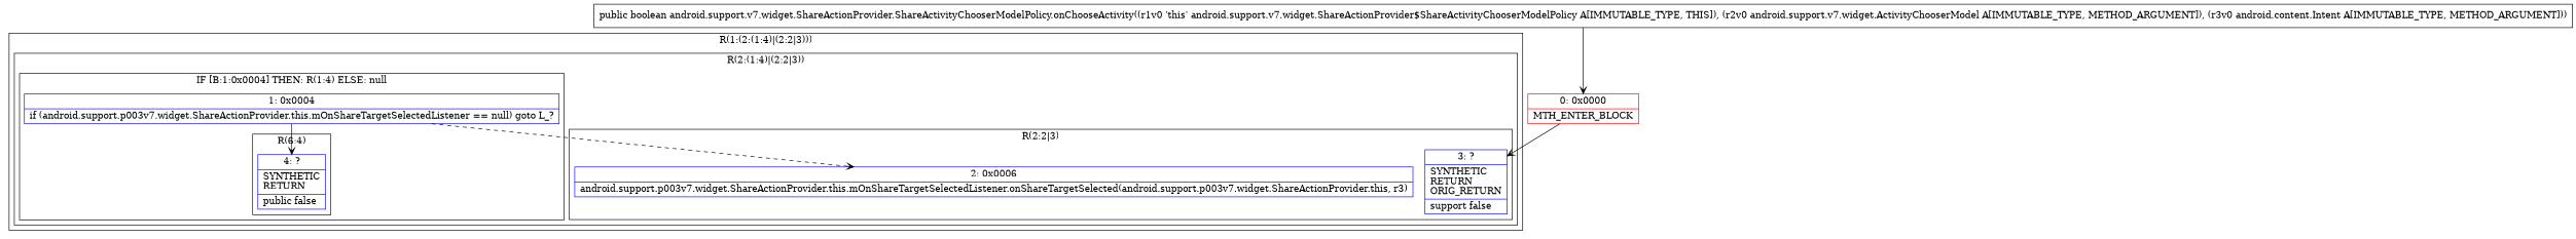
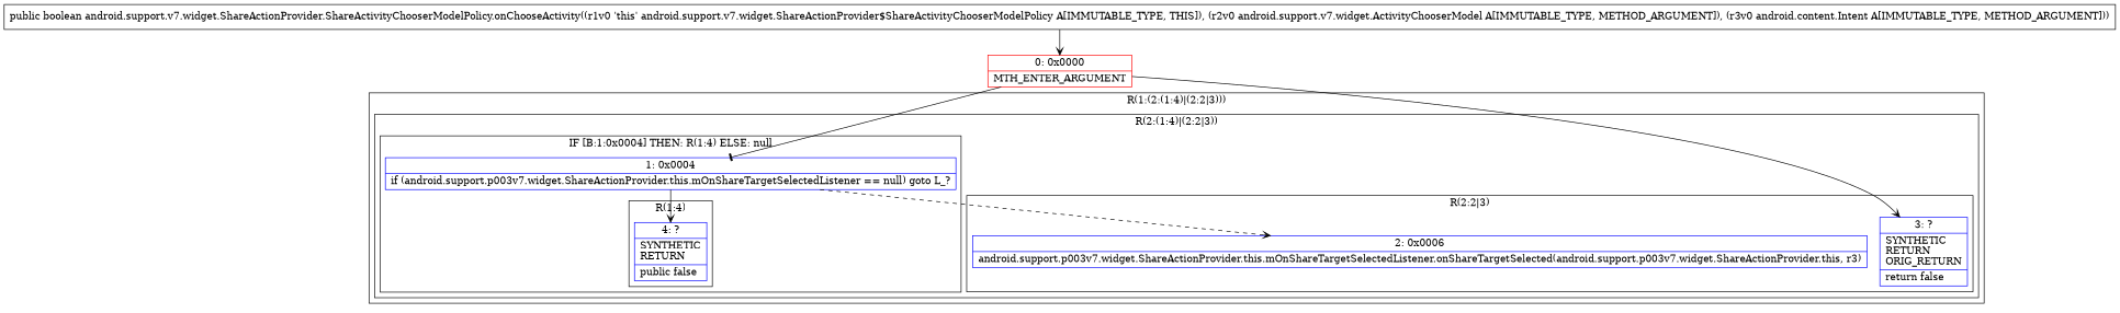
  digraph {
    node [color=blue shape=record]
    edge [arrowhead=vee]
    n1 [label="{4\:\ ?|SYNTHETIC\lRETURN\l|public false\l}"]
    n2 [label="{1\:\ 0x0004|if (android.support.p003v7.widget.ShareActionProvider.this.mOnShareTargetSelectedListener == null) goto L_?\l}"]
    n3 [label="{2\:\ 0x0006|android.support.p003v7.widget.ShareActionProvider.this.mOnShareTargetSelectedListener.onShareTargetSelected(android.support.p003v7.widget.ShareActionProvider.this, r3)\l}"]
-   n4 [label="{3\:\ ?|SYNTHETIC\lRETURN\lORIG_RETURN\l|support false\l}"]
-   n5 [color=red label="{0\:\ 0x0000|MTH_ENTER_BLOCK\l}"]
+   n4 [label="{3\:\ ?|SYNTHETIC\lRETURN\lORIG_RETURN\l|return false\l}"]
+   n5 [color=red label="{0\:\ 0x0000|MTH_ENTER_ARGUMENT\l}"]
    n6 [label="{public boolean android.support.v7.widget.ShareActionProvider.ShareActivityChooserModelPolicy.onChooseActivity((r1v0 'this' android.support.v7.widget.ShareActionProvider$ShareActivityChooserModelPolicy A[IMMUTABLE_TYPE, THIS]), (r2v0 android.support.v7.widget.ActivityChooserModel A[IMMUTABLE_TYPE, METHOD_ARGUMENT]), (r3v0 android.content.Intent A[IMMUTABLE_TYPE, METHOD_ARGUMENT])) }" color=""]
    subgraph cluster_1 {
      label="R(1:(2:(1:4)|(2:2|3)))"
      subgraph cluster_2 {
        label="R(2:(1:4)|(2:2|3))"
        subgraph cluster_3 {
          label="IF [B:1:0x0004] THEN: R(1:4) ELSE: null"
          n2
          subgraph cluster_4 {
-           label="R(6:4)"
+           label="R(1:4)"
            n1
          }
        }
        subgraph cluster_5 {
          label="R(2:2|3)"
          n3
          n4
        }
      }
    }
    n2 -> n1
    n2 -> n3 [style=dashed]
+   n5 -> n2 [arrowhead=tee]
    n5 -> n4
    n6 -> n5
  }
